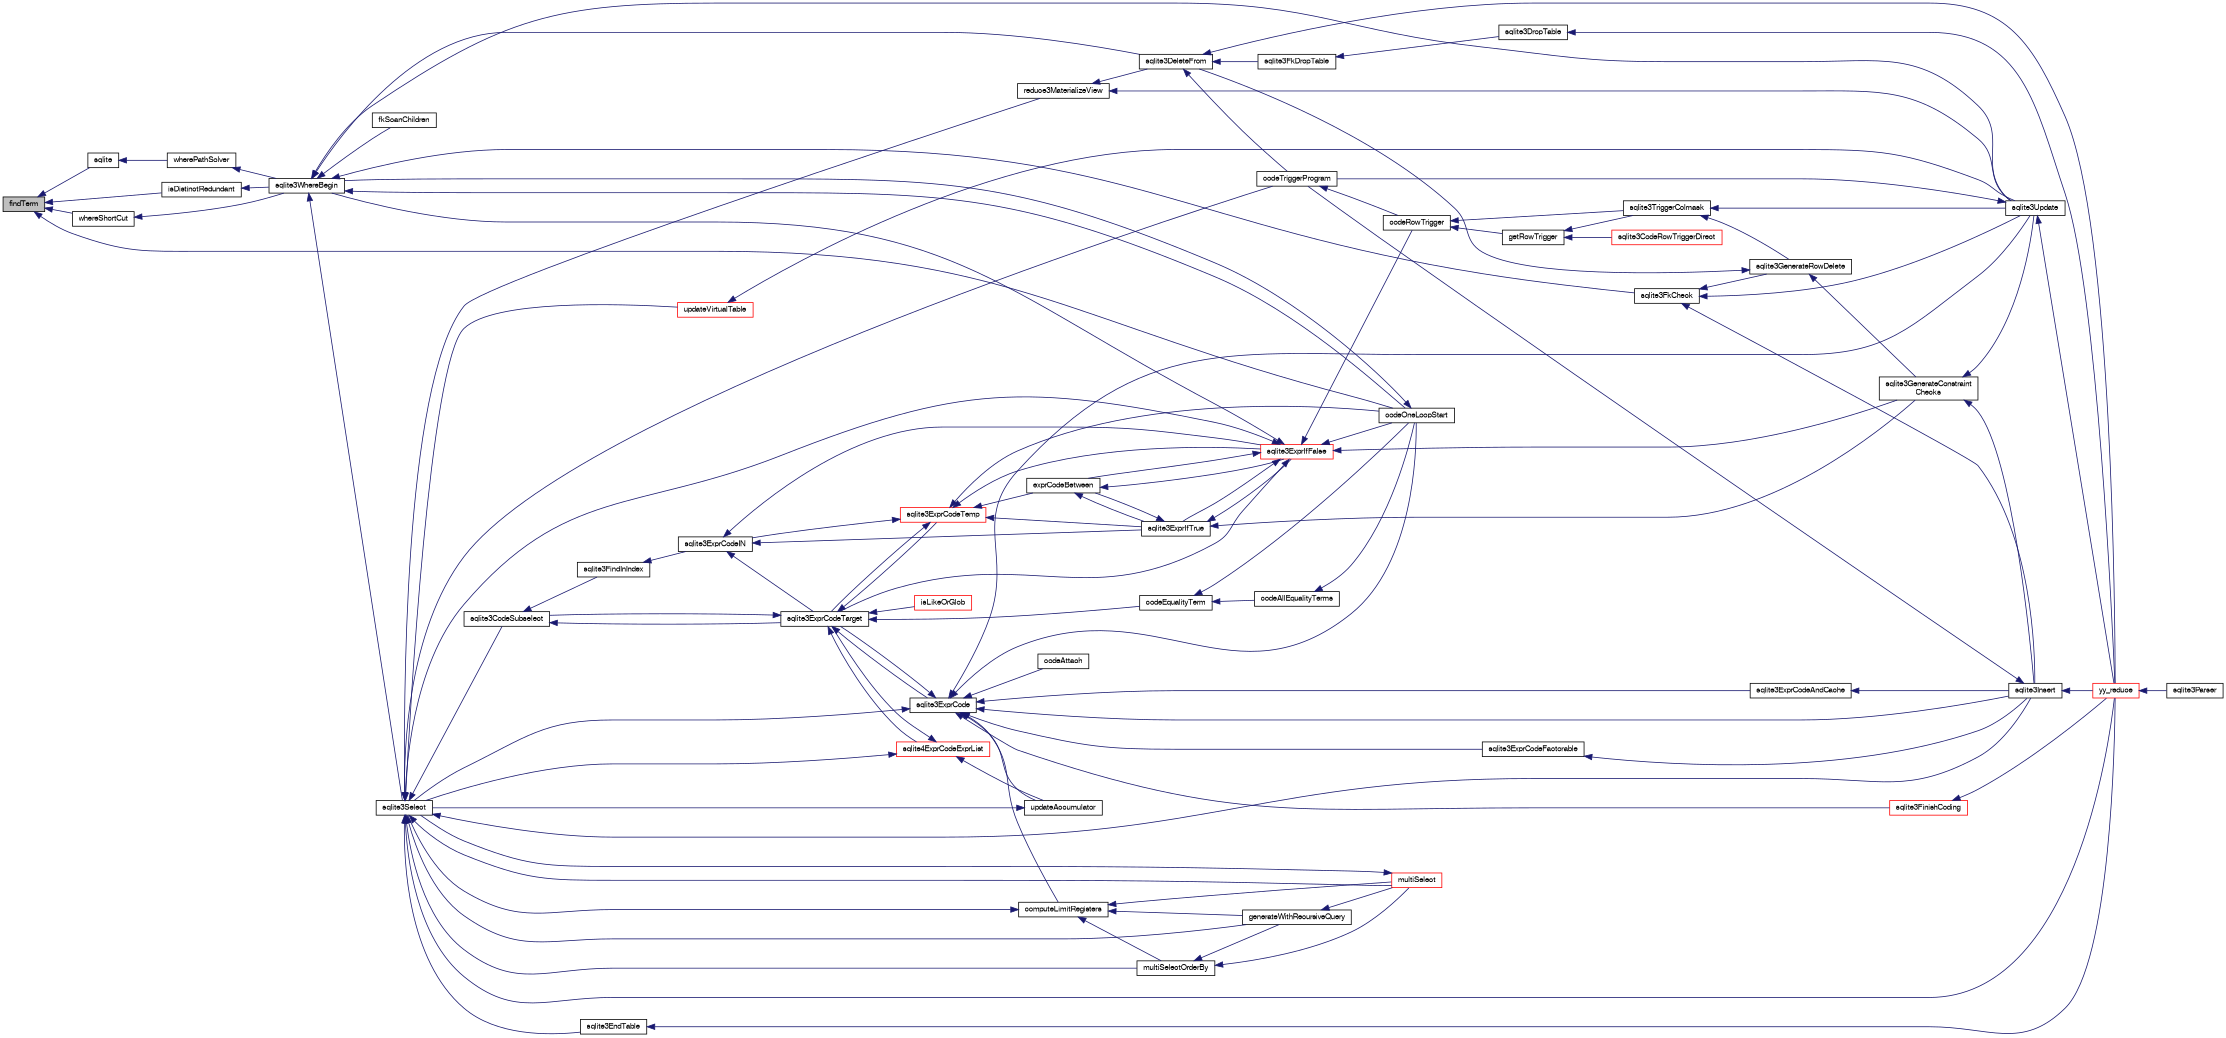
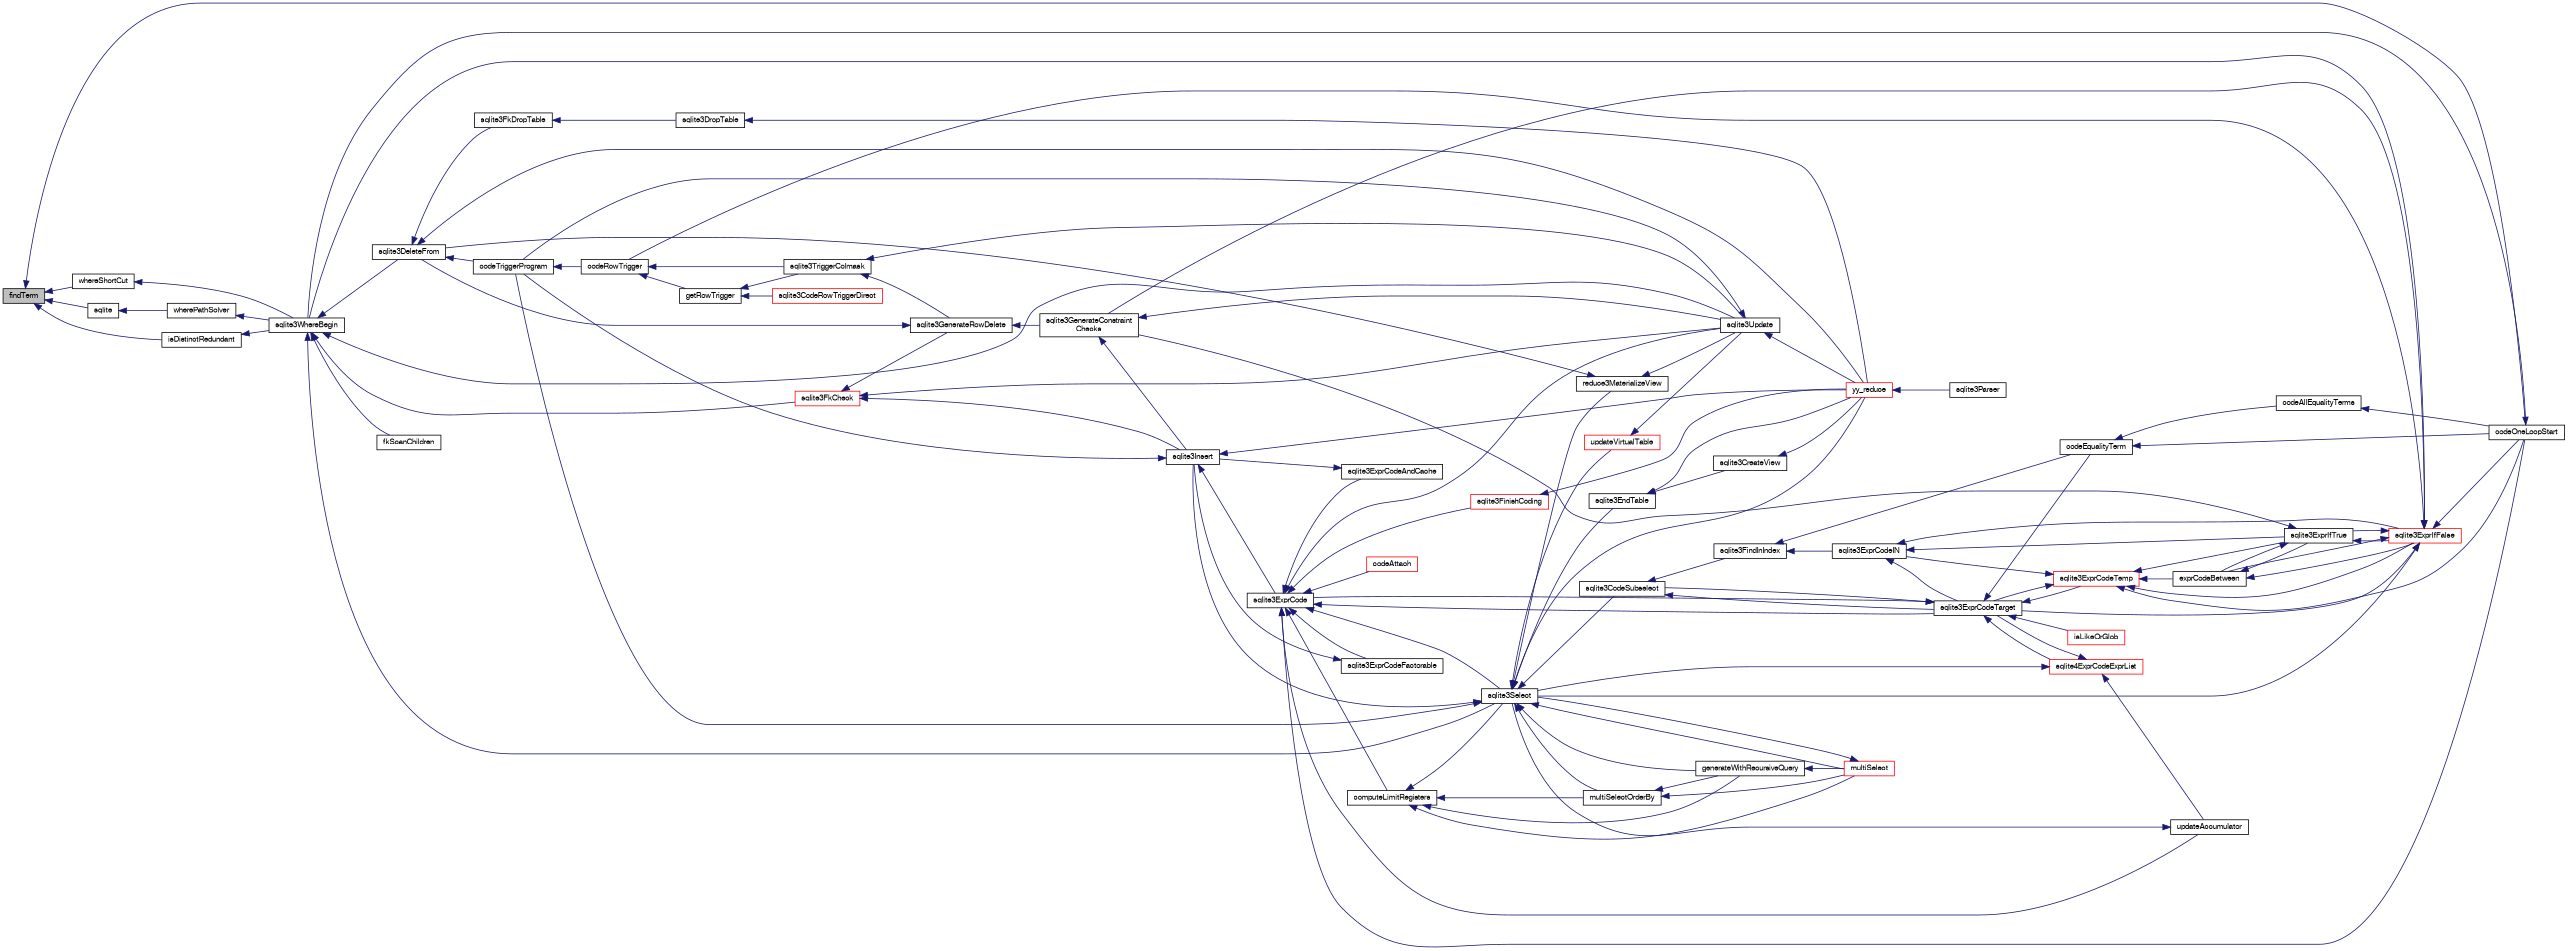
  digraph {
    rankdir=LR
    node [color=black fillcolor=white fontname=FreeSans fontsize=10 shape=record style=filled]
    edge [color=midnightblue dir=back fontname=FreeSans fontsize=10 labelfontname=FreeSans labelfontsize=10 style=solid]
    n1 [fillcolor=grey75 fontcolor=black height=0.2 label=findTerm width=0.4]
    n2 [height=0.2 label=isDistinctRedundant width=0.4]
    n3 [height=0.2 label=codeOneLoopStart width=0.4]
    n4 [height=0.2 label=sqlite width=0.4]
    n5 [height=0.2 label=whereShortCut width=0.4]
    n6 [height=0.2 label=sqlite3WhereBegin width=0.4]
    n7 [height=0.2 label=wherePathSolver width=0.4]
    n8 [height=0.2 label=sqlite3DeleteFrom width=0.4]
    n9 [height=0.2 label=sqlite3Update width=0.4]
    n10 [height=0.2 label=fkScanChildren width=0.4]
    n11 [height=0.2 label=sqlite3Select width=0.4]
-   n12 [height=0.2 label=sqlite3FkCheck width=0.4]
+   n12 [color=red height=0.2 label=sqlite3FkCheck width=0.4]
    n13 [height=0.2 label=sqlite3FkDropTable width=0.4]
    n14 [color=red height=0.2 label=yy_reduce width=0.4]
    n15 [height=0.2 label=codeTriggerProgram width=0.4]
    n16 [height=0.2 label=sqlite3Insert width=0.4]
    n17 [height=0.2 label=sqlite3CodeSubselect width=0.4]
    n18 [height=0.2 label=generateWithRecursiveQuery width=0.4]
    n19 [color=red height=0.2 label=multiSelect width=0.4]
    n20 [height=0.2 label=multiSelectOrderBy width=0.4]
    n21 [height=0.2 label=sqlite3EndTable width=0.4]
    n22 [height=0.2 label=reduce3MaterializeView width=0.4]
    n23 [color=red height=0.2 label=updateVirtualTable width=0.4]
    n24 [height=0.2 label=sqlite3DropTable width=0.4]
    n25 [height=0.2 label=sqlite3Parser width=0.4]
    n26 [height=0.2 label=codeRowTrigger width=0.4]
    n27 [height=0.2 label=getRowTrigger width=0.4]
    n28 [height=0.2 label=sqlite3TriggerColmask width=0.4]
    n29 [color=red height=0.2 label=sqlite3CodeRowTriggerDirect width=0.4]
    n30 [height=0.2 label=sqlite3GenerateRowDelete width=0.4]
    n31 [height=0.2 label="sqlite3GenerateConstraint\lChecks" width=0.4]
    n32 [height=0.2 label=sqlite3FindInIndex width=0.4]
    n33 [height=0.2 label=sqlite3ExprCodeTarget width=0.4]
+   n34 [height=0.2 label=sqlite3CreateView width=0.4]
    n35 [height=0.2 label=sqlite3ExprCodeIN width=0.4]
    n36 [height=0.2 label=codeEqualityTerm width=0.4]
    n37 [color=red height=0.2 label=sqlite3ExprCodeTemp width=0.4]
    n38 [height=0.2 label=sqlite3ExprCode width=0.4]
    n39 [color=red height=0.2 label=sqlite4ExprCodeExprList width=0.4]
    n40 [color=red height=0.2 label=isLikeOrGlob width=0.4]
    n41 [height=0.2 label=sqlite3ExprIfTrue width=0.4]
    n42 [color=red height=0.2 label=sqlite3ExprIfFalse width=0.4]
    n43 [height=0.2 label=codeAllEqualityTerms width=0.4]
    n44 [height=0.2 label=exprCodeBetween width=0.4]
    n45 [height=0.2 label=sqlite3ExprCodeFactorable width=0.4]
    n46 [height=0.2 label=sqlite3ExprCodeAndCache width=0.4]
-   n47 [height=0.2 label=codeAttach width=0.4]
+   n47 [color=red height=0.2 label=codeAttach width=0.4]
    n48 [color=red height=0.2 label=sqlite3FinishCoding width=0.4]
    n49 [height=0.2 label=computeLimitRegisters width=0.4]
    n50 [height=0.2 label=updateAccumulator width=0.4]
    n1 -> n2
    n1 -> n3
    n1 -> n4
    n1 -> n5
    n2 -> n6
    n3 -> n6
    n4 -> n7
    n5 -> n6
-   n6 -> n3
    n6 -> n8
    n6 -> n9
    n6 -> n10
    n6 -> n11
    n6 -> n12
    n7 -> n6
    n8 -> n13
    n8 -> n14
    n8 -> n15
    n9 -> n14
    n9 -> n15
    n11 -> n14
    n11 -> n15
    n11 -> n16
    n11 -> n17
    n11 -> n18
    n11 -> n19
    n11 -> n20
    n11 -> n21
    n11 -> n22
    n11 -> n23
    n12 -> n9
    n12 -> n16
    n12 -> n30
    n13 -> n24
    n14 -> n25
    n15 -> n26
    n16 -> n14
    n16 -> n15
    n17 -> n32
    n17 -> n33
    n18 -> n19
    n19 -> n11
    n20 -> n18
    n20 -> n19
    n21 -> n14
+   n21 -> n34
    n22 -> n8
    n22 -> n9
    n23 -> n9
    n24 -> n14
    n26 -> n27
    n26 -> n28
    n27 -> n28
    n27 -> n29
    n28 -> n9
    n28 -> n30
    n30 -> n8
    n30 -> n31
    n31 -> n9
    n31 -> n16
    n32 -> n35
+   n32 -> n36
    n33 -> n17
    n33 -> n36
    n33 -> n37
    n33 -> n38
    n33 -> n39
    n33 -> n40
+   n34 -> n14
    n35 -> n33
    n35 -> n41
    n35 -> n42
    n36 -> n3
    n36 -> n43
    n37 -> n3
    n37 -> n33
    n37 -> n35
    n37 -> n41
    n37 -> n42
    n37 -> n44
    n38 -> n3
    n38 -> n9
    n38 -> n11
-   n38 -> n16
+   n16 -> n38
    n38 -> n33
    n38 -> n45
    n38 -> n46
    n38 -> n47
    n38 -> n48
    n38 -> n49
    n38 -> n50
    n39 -> n11
    n39 -> n33
    n39 -> n50
    n41 -> n31
    n41 -> n42
    n41 -> n44
    n42 -> n3
    n42 -> n6
    n42 -> n11
    n42 -> n26
    n42 -> n31
    n42 -> n33
    n42 -> n41
    n42 -> n44
    n43 -> n3
    n44 -> n41
    n44 -> n42
    n45 -> n16
    n46 -> n16
    n48 -> n14
    n49 -> n11
    n49 -> n18
    n49 -> n19
    n49 -> n20
    n50 -> n11
  }
